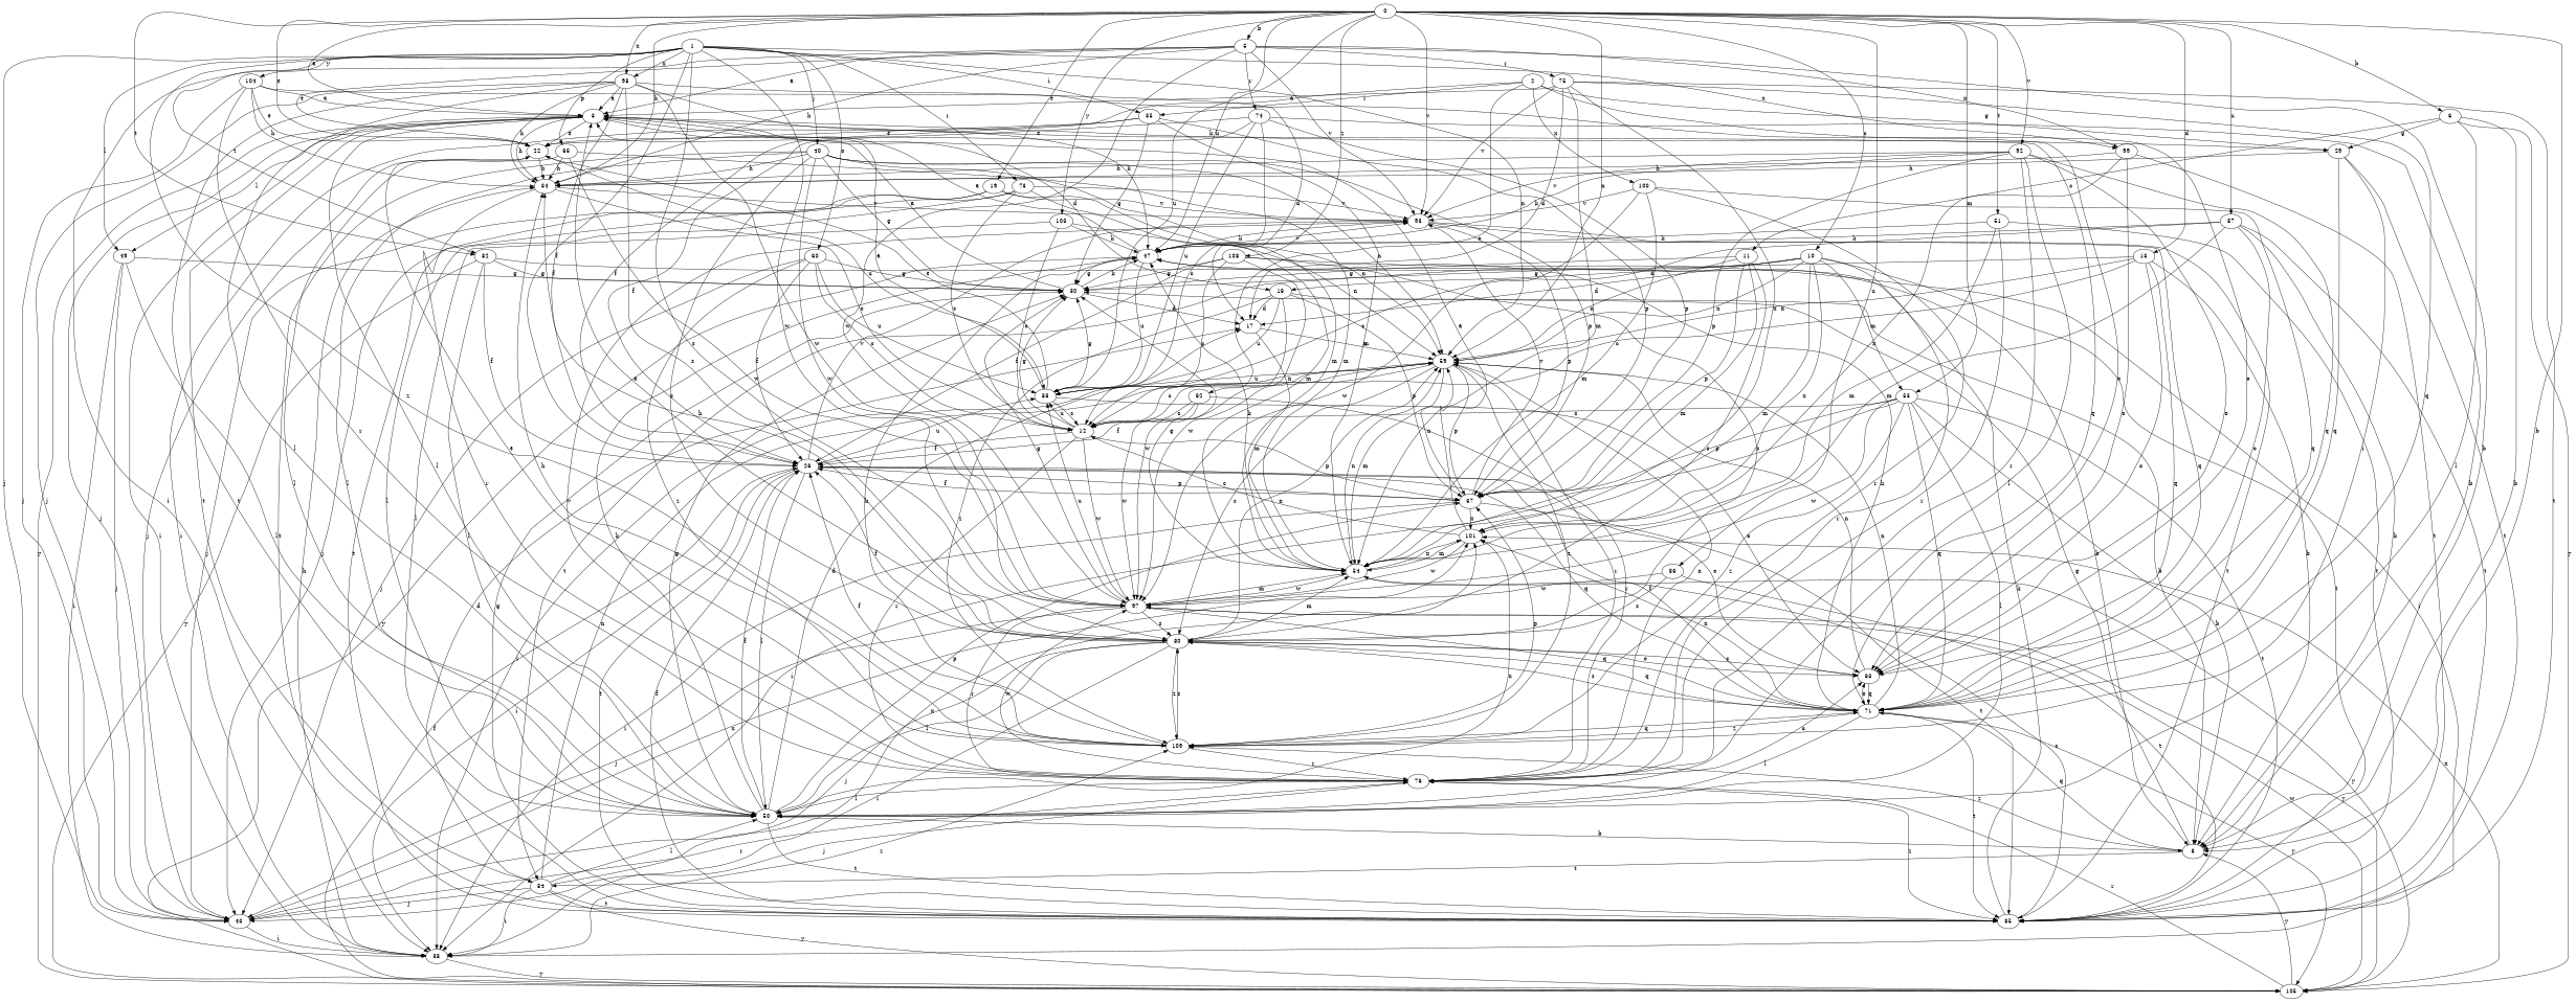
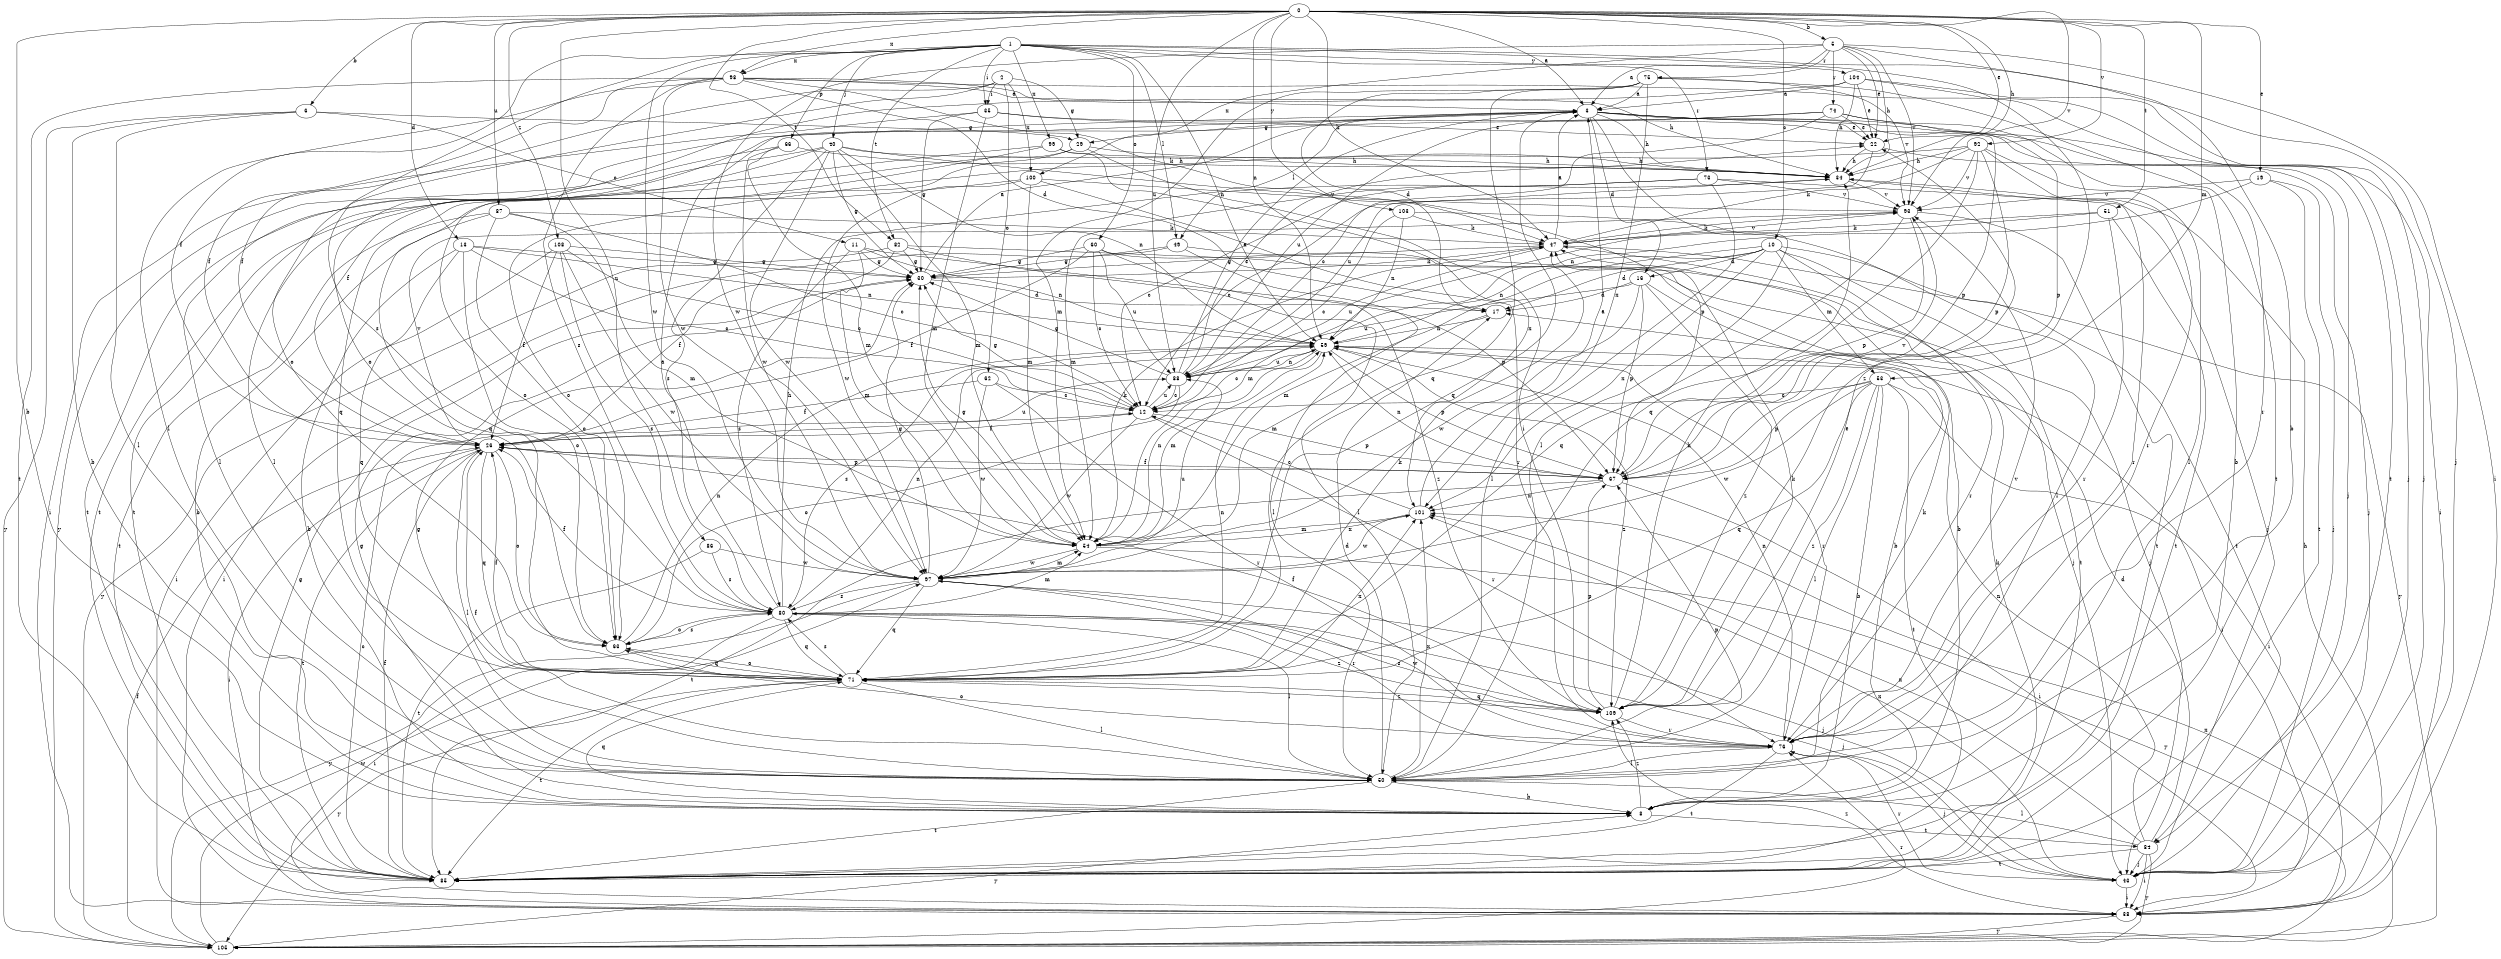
  strict digraph {
    0
    3
    5
    6
    8
    10
    13
    19
    22
    34
    47
    53
    59
    n14 [label=51]
    82
    86
    87
    88
    92
    93
    98
    103
    108
    43
    49
    29
    16
    38
    50
    71
    84
    105
    97
    100
    74
    75
    11
    109
    30
    17
    54
    76
    85
    101
    63
    12
    67
    80
    26
    1
    35
    40
    60
    66
    73
    99
    104
    2
    62
    0 -> 3 [label=a]
    0 -> 5 [label=b]
    0 -> 6 [label=b]
    0 -> 8 [label=b]
    0 -> 10 [label=c]
    0 -> 13 [label=d]
    0 -> 19 [label=e]
    0 -> 22 [label=e]
    0 -> 34 [label=h]
    0 -> 47 [label=k]
    0 -> 53 [label=m]
    0 -> 59 [label=n]
    0 -> n14 [label=t]
    0 -> 82 [label=t]
    0 -> 86 [label=u]
    0 -> 87 [label=u]
    0 -> 88 [label=u]
    0 -> 92 [label=v]
    0 -> 93 [label=v]
    0 -> 98 [label=x]
    0 -> 103 [label=y]
    0 -> 108 [label=z]
    3 -> 22 [label=e]
    3 -> 34 [label=h]
    3 -> 43 [label=j]
    3 -> 49 [label=l]
-   3 -> 29 [label=k]
+   3 -> 29 [label=g]
    3 -> 16 [label=d]
    3 -> 38 [label=i]
    3 -> 50 [label=l]
    3 -> 71 [label=q]
    3 -> 84 [label=t]
    3 -> 105 [label=y]
    5 -> 3 [label=a]
    5 -> 8 [label=b]
    5 -> 22 [label=e]
    5 -> 34 [label=h]
    5 -> 93 [label=v]
    5 -> 38 [label=i]
    5 -> 97 [label=w]
-   5 -> 99 [label=x]
+   5 -> 100 [label=x]
    5 -> 74 [label=r]
    5 -> 75 [label=r]
    6 -> 8 [label=b]
    6 -> 29 [label=g]
    6 -> 50 [label=l]
    6 -> 105 [label=y]
    6 -> 11 [label=c]
    8 -> 71 [label=q]
    8 -> 84 [label=t]
    8 -> 109 [label=z]
    8 -> 30 [label=g]
    10 -> 53 [label=m]
    10 -> 59 [label=n]
    10 -> 16 [label=d]
    10 -> 84 [label=t]
    10 -> 17 [label=d]
    10 -> 54 [label=m]
    10 -> 76 [label=r]
    10 -> 85 [label=t]
    10 -> 101 [label=x]
    13 -> 8 [label=b]
    13 -> 59 [label=n]
    13 -> 71 [label=q]
    13 -> 30 [label=g]
    13 -> 63 [label=o]
    13 -> 12 [label=c]
    19 -> 59 [label=n]
    19 -> 93 [label=v]
    19 -> 43 [label=j]
    19 -> 85 [label=t]
    22 -> 34 [label=h]
    22 -> 88 [label=u]
    22 -> 43 [label=j]
    34 -> 93 [label=v]
    34 -> 76 [label=r]
    34 -> 12 [label=c]
    47 -> 3 [label=a]
    47 -> 88 [label=u]
    47 -> 93 [label=v]
    47 -> 105 [label=y]
    47 -> 30 [label=g]
    53 -> 8 [label=b]
    53 -> 38 [label=i]
    53 -> 50 [label=l]
    53 -> 71 [label=q]
    53 -> 97 [label=w]
    53 -> 109 [label=z]
    53 -> 85 [label=t]
    53 -> 12 [label=c]
    53 -> 67 [label=p]
    59 -> 88 [label=u]
    59 -> 38 [label=i]
    59 -> 109 [label=z]
    59 -> 54 [label=m]
    59 -> 76 [label=r]
    59 -> 12 [label=c]
    59 -> 67 [label=p]
    59 -> 80 [label=s]
    n14 -> 47 [label=k]
    n14 -> 54 [label=m]
    n14 -> 76 [label=r]
    n14 -> 85 [label=t]
    82 -> 8 [label=b]
    82 -> 50 [label=l]
    82 -> 105 [label=y]
    82 -> 30 [label=g]
    82 -> 26 [label=f]
    86 -> 97 [label=w]
    86 -> 85 [label=t]
    86 -> 80 [label=s]
    87 -> 8 [label=b]
    87 -> 47 [label=k]
    87 -> 54 [label=m]
    87 -> 85 [label=t]
    87 -> 63 [label=o]
    87 -> 12 [label=c]
    88 -> 3 [label=a]
    88 -> 22 [label=e]
    88 -> 59 [label=n]
    88 -> 30 [label=g]
    88 -> 63 [label=o]
    88 -> 12 [label=c]
    92 -> 34 [label=h]
    92 -> 47 [label=k]
    92 -> 93 [label=v]
    92 -> 50 [label=l]
    92 -> 71 [label=q]
    92 -> 76 [label=r]
    92 -> 63 [label=o]
    92 -> 67 [label=p]
    93 -> 47 [label=k]
    93 -> 71 [label=q]
    93 -> 85 [label=t]
    93 -> 67 [label=p]
    98 -> 3 [label=a]
    98 -> 34 [label=h]
    98 -> 47 [label=k]
    98 -> 43 [label=j]
    98 -> 50 [label=l]
    98 -> 97 [label=w]
    98 -> 17 [label=d]
    98 -> 85 [label=t]
    98 -> 80 [label=s]
    98 -> 26 [label=f]
    103 -> 47 [label=k]
    103 -> 59 [label=n]
    103 -> 50 [label=l]
    103 -> 12 [label=c]
    108 -> 38 [label=i]
    108 -> 97 [label=w]
    108 -> 30 [label=g]
    108 -> 12 [label=c]
    108 -> 80 [label=s]
    108 -> 26 [label=f]
    43 -> 38 [label=i]
    43 -> 76 [label=r]
    43 -> 101 [label=x]
    49 -> 43 [label=j]
    49 -> 38 [label=i]
    49 -> 50 [label=l]
    49 -> 30 [label=g]
    29 -> 34 [label=h]
    29 -> 71 [label=q]
    29 -> 109 [label=i]
    29 -> 85 [label=t]
    16 -> 8 [label=b]
    16 -> 88 [label=u]
    16 -> 97 [label=w]
    16 -> 109 [label=z]
    16 -> 17 [label=d]
    16 -> 67 [label=p]
    38 -> 34 [label=h]
    38 -> 105 [label=y]
    38 -> 109 [label=z]
    50 -> 8 [label=b]
    50 -> 47 [label=k]
    50 -> 30 [label=g]
    50 -> 17 [label=d]
    50 -> 85 [label=t]
    50 -> 101 [label=x]
    50 -> 67 [label=p]
    50 -> 26 [label=f]
    71 -> 47 [label=k]
    71 -> 59 [label=n]
    71 -> 50 [label=l]
    71 -> 105 [label=y]
    71 -> 109 [label=z]
    71 -> 85 [label=t]
    71 -> 101 [label=x]
    71 -> 63 [label=o]
    71 -> 80 [label=s]
    71 -> 26 [label=f]
    84 -> 59 [label=n]
    84 -> 43 [label=j]
    84 -> 38 [label=i]
    84 -> 50 [label=l]
    84 -> 105 [label=y]
    84 -> 17 [label=d]
    84 -> 85 [label=t]
    84 -> 101 [label=x]
    105 -> 8 [label=y]
    105 -> 97 [label=w]
    105 -> 76 [label=r]
    105 -> 101 [label=x]
    105 -> 26 [label=f]
    97 -> 88 [label=u]
    97 -> 43 [label=j]
    97 -> 71 [label=q]
    97 -> 105 [label=y]
    97 -> 30 [label=g]
    97 -> 54 [label=m]
    97 -> 76 [label=r]
    97 -> 80 [label=s]
    100 -> 93 [label=v]
    100 -> 71 [label=q]
    100 -> 97 [label=w]
    100 -> 54 [label=m]
    100 -> 76 [label=r]
    74 -> 8 [label=b]
    74 -> 22 [label=e]
    74 -> 88 [label=u]
    74 -> 12 [label=c]
    74 -> 67 [label=p]
    74 -> 26 [label=f]
    75 -> 3 [label=a]
    75 -> 93 [label=v]
    75 -> 71 [label=q]
    75 -> 17 [label=d]
    75 -> 54 [label=m]
    75 -> 85 [label=t]
    75 -> 101 [label=x]
    11 -> 59 [label=n]
    11 -> 30 [label=g]
    11 -> 54 [label=m]
    11 -> 67 [label=p]
    11 -> 80 [label=s]
    109 -> 22 [label=e]
    109 -> 34 [label=h]
    109 -> 47 [label=k]
    109 -> 71 [label=q]
    109 -> 76 [label=r]
    109 -> 67 [label=p]
    109 -> 80 [label=s]
    109 -> 26 [label=f]
    30 -> 3 [label=a]
    30 -> 47 [label=k]
    30 -> 17 [label=d]
    17 -> 59 [label=n]
    17 -> 54 [label=m]
    54 -> 47 [label=k]
    54 -> 59 [label=n]
    54 -> 105 [label=y]
    54 -> 97 [label=w]
    54 -> 30 [label=g]
    54 -> 101 [label=x]
    76 -> 59 [label=n]
    76 -> 93 [label=v]
    76 -> 43 [label=j]
    76 -> 50 [label=l]
    76 -> 97 [label=w]
-   76 -> 85 [label=z]
+   76 -> 85 [label=t]
    76 -> 63 [label=o]
    85 -> 47 [label=k]
    85 -> 30 [label=g]
-   85 -> 54 [label=c]
+   85 -> 12 [label=c]
    85 -> 26 [label=f]
    101 -> 3 [label=a]
    101 -> 97 [label=w]
    101 -> 54 [label=m]
    101 -> 12 [label=c]
    63 -> 59 [label=n]
    63 -> 71 [label=q]
    63 -> 80 [label=s]
    12 -> 88 [label=u]
    12 -> 97 [label=w]
    12 -> 30 [label=g]
    12 -> 76 [label=r]
    12 -> 67 [label=p]
    12 -> 26 [label=f]
    67 -> 59 [label=n]
    67 -> 93 [label=v]
    67 -> 38 [label=i]
    67 -> 85 [label=t]
    67 -> 101 [label=x]
    67 -> 26 [label=f]
    80 -> 3 [label=a]
    80 -> 34 [label=h]
    80 -> 59 [label=n]
    80 -> 43 [label=j]
    80 -> 38 [label=i]
    80 -> 50 [label=l]
    80 -> 71 [label=q]
    80 -> 109 [label=z]
    80 -> 54 [label=m]
    80 -> 63 [label=o]
    80 -> 26 [label=f]
    26 -> 88 [label=u]
    26 -> 93 [label=v]
    26 -> 38 [label=i]
    26 -> 50 [label=l]
    26 -> 71 [label=q]
    26 -> 85 [label=t]
    26 -> 63 [label=o]
    26 -> 67 [label=p]
    1 -> 59 [label=n]
    1 -> 82 [label=t]
    1 -> 98 [label=x]
    1 -> 43 [label=j]
    1 -> 49 [label=l]
    1 -> 97 [label=w]
    1 -> 109 [label=z]
    1 -> 80 [label=s]
    1 -> 26 [label=f]
    1 -> 35 [label=i]
    1 -> 40 [label=j]
    1 -> 60 [label=o]
    1 -> 66 [label=p]
    1 -> 73 [label=r]
    1 -> 99 [label=x]
    1 -> 104 [label=y]
    35 -> 22 [label=e]
    35 -> 38 [label=i]
    35 -> 30 [label=g]
    35 -> 54 [label=m]
    35 -> 67 [label=p]
    40 -> 34 [label=h]
    40 -> 59 [label=n]
    40 -> 50 [label=l]
    40 -> 97 [label=w]
    40 -> 30 [label=g]
    40 -> 54 [label=m]
    40 -> 85 [label=t]
    40 -> 67 [label=p]
    40 -> 80 [label=s]
    60 -> 88 [label=u]
    60 -> 43 [label=j]
    60 -> 109 [label=z]
    60 -> 30 [label=g]
    60 -> 12 [label=c]
    60 -> 26 [label=f]
    66 -> 34 [label=h]
    66 -> 50 [label=l]
    66 -> 97 [label=w]
    66 -> 54 [label=m]
    73 -> 93 [label=v]
    73 -> 43 [label=j]
    73 -> 50 [label=l]
    73 -> 54 [label=m]
    73 -> 12 [label=c]
    99 -> 34 [label=h]
    99 -> 85 [label=t]
    99 -> 101 [label=x]
    99 -> 63 [label=o]
    104 -> 3 [label=a]
    104 -> 22 [label=e]
    104 -> 34 [label=h]
    104 -> 43 [label=j]
    104 -> 76 [label=r]
    104 -> 63 [label=o]
    2 -> 29 [label=g]
    2 -> 100 [label=x]
    2 -> 63 [label=o]
    2 -> 26 [label=f]
    2 -> 35 [label=i]
    2 -> 62 [label=o]
    62 -> 97 [label=w]
    62 -> 76 [label=r]
    62 -> 12 [label=c]
    62 -> 26 [label=f]
  }
